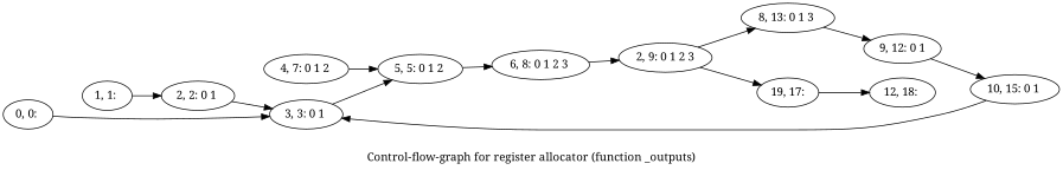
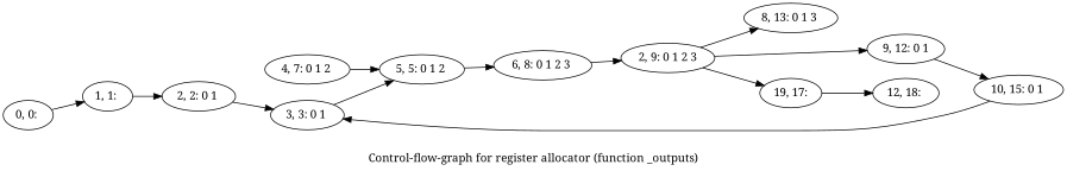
  digraph {
    fontname="Noto Serif"
    label="Control-flow-graph for register allocator (function _outputs)"
    rankdir=LR
    node [fontname="Noto Serif"]
    edge [fontname="Noto Serif"]
    n1 [label="0, 0: "]
    n2 [label="1, 1: "]
    n3 [label="2, 2: 0 1 "]
    n4 [label="3, 3: 0 1 "]
    n5 [label="5, 5: 0 1 2 "]
    n6 [label="4, 7: 0 1 2 "]
    n7 [label="6, 8: 0 1 2 3 "]
    n8 [label="2, 9: 0 1 2 3"]
    n9 [label="8, 13: 0 1 3 "]
    n10 [label="19, 17:"]
    n11 [label="9, 12: 0 1"]
    n12 [label="12, 18: "]
    n13 [label="10, 15: 0 1 "]
-   n1 -> n4
+   n1 -> n2
    n2 -> n3
    n3 -> n4
    n4 -> n5
    n5 -> n7
    n6 -> n5
    n7 -> n8
    n8 -> n9
    n8 -> n10
-   n9 -> n11
+   n8 -> n11
    n10 -> n12
    n11 -> n13
    n13 -> n4
  }
